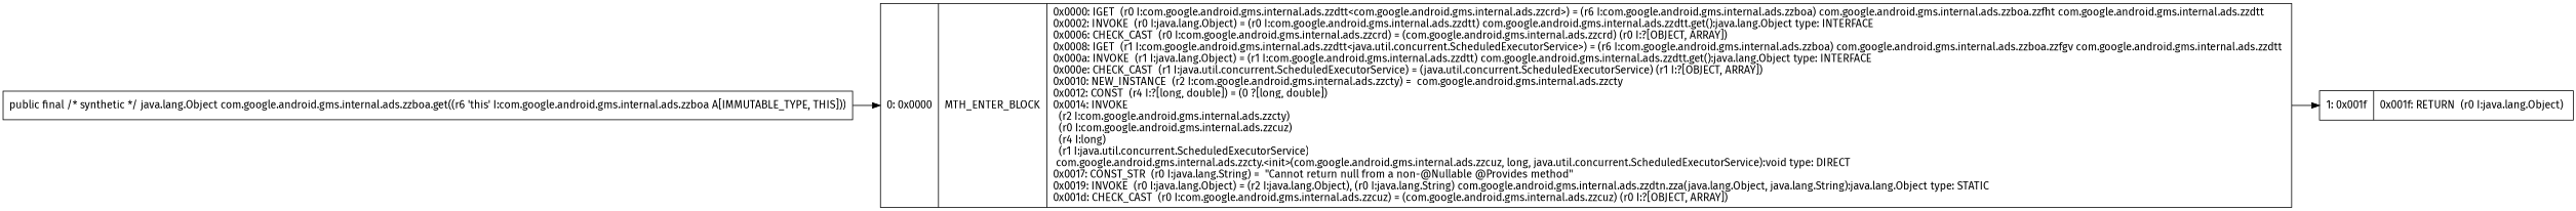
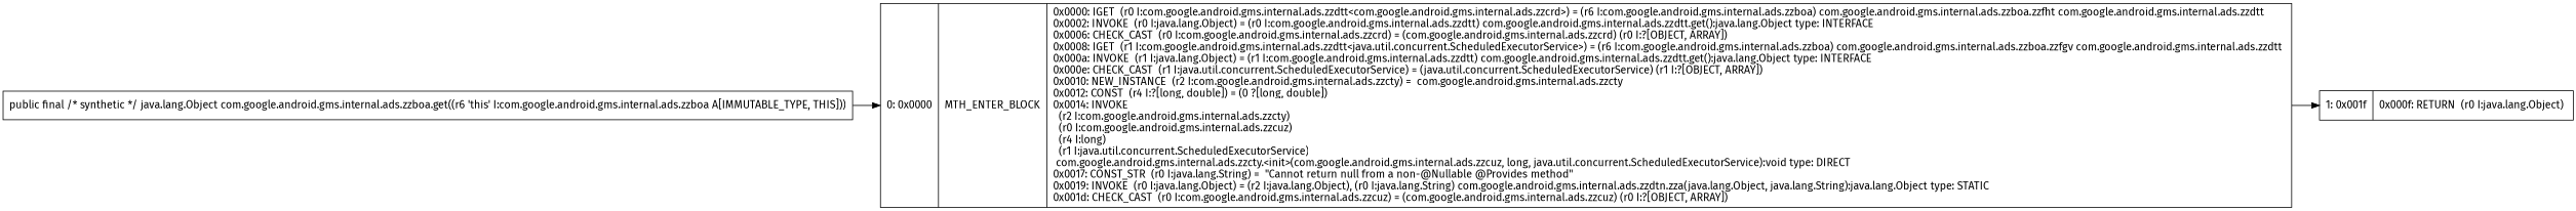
  digraph {
    rankdir=LR
    fontname="Fira Sans"
    node [shape=record fontname="Fira Sans"]
    edge [fontname="Fira Sans"]
    n1 [label="{0\:\ 0x0000|MTH_ENTER_BLOCK\l|0x0000: IGET  (r0 I:com.google.android.gms.internal.ads.zzdtt\<com.google.android.gms.internal.ads.zzcrd\>) = (r6 I:com.google.android.gms.internal.ads.zzboa) com.google.android.gms.internal.ads.zzboa.zzfht com.google.android.gms.internal.ads.zzdtt \l0x0002: INVOKE  (r0 I:java.lang.Object) = (r0 I:com.google.android.gms.internal.ads.zzdtt) com.google.android.gms.internal.ads.zzdtt.get():java.lang.Object type: INTERFACE \l0x0006: CHECK_CAST  (r0 I:com.google.android.gms.internal.ads.zzcrd) = (com.google.android.gms.internal.ads.zzcrd) (r0 I:?[OBJECT, ARRAY]) \l0x0008: IGET  (r1 I:com.google.android.gms.internal.ads.zzdtt\<java.util.concurrent.ScheduledExecutorService\>) = (r6 I:com.google.android.gms.internal.ads.zzboa) com.google.android.gms.internal.ads.zzboa.zzfgv com.google.android.gms.internal.ads.zzdtt \l0x000a: INVOKE  (r1 I:java.lang.Object) = (r1 I:com.google.android.gms.internal.ads.zzdtt) com.google.android.gms.internal.ads.zzdtt.get():java.lang.Object type: INTERFACE \l0x000e: CHECK_CAST  (r1 I:java.util.concurrent.ScheduledExecutorService) = (java.util.concurrent.ScheduledExecutorService) (r1 I:?[OBJECT, ARRAY]) \l0x0010: NEW_INSTANCE  (r2 I:com.google.android.gms.internal.ads.zzcty) =  com.google.android.gms.internal.ads.zzcty \l0x0012: CONST  (r4 I:?[long, double]) = (0 ?[long, double]) \l0x0014: INVOKE  \l  (r2 I:com.google.android.gms.internal.ads.zzcty)\l  (r0 I:com.google.android.gms.internal.ads.zzcuz)\l  (r4 I:long)\l  (r1 I:java.util.concurrent.ScheduledExecutorService)\l com.google.android.gms.internal.ads.zzcty.\<init\>(com.google.android.gms.internal.ads.zzcuz, long, java.util.concurrent.ScheduledExecutorService):void type: DIRECT \l0x0017: CONST_STR  (r0 I:java.lang.String) =  \"Cannot return null from a non\-@Nullable @Provides method\" \l0x0019: INVOKE  (r0 I:java.lang.Object) = (r2 I:java.lang.Object), (r0 I:java.lang.String) com.google.android.gms.internal.ads.zzdtn.zza(java.lang.Object, java.lang.String):java.lang.Object type: STATIC \l0x001d: CHECK_CAST  (r0 I:com.google.android.gms.internal.ads.zzcuz) = (com.google.android.gms.internal.ads.zzcuz) (r0 I:?[OBJECT, ARRAY]) \l}"]
-   n2 [label="{1\:\ 0x001f|0x001f: RETURN  (r0 I:java.lang.Object) \l}"]
+   n2 [label="{1\:\ 0x001f|0x000f: RETURN  (r0 I:java.lang.Object) \l}"]
    n3 [label="{public final \/* synthetic *\/ java.lang.Object com.google.android.gms.internal.ads.zzboa.get((r6 'this' I:com.google.android.gms.internal.ads.zzboa A[IMMUTABLE_TYPE, THIS])) }"]
    n1 -> n2
    n3 -> n1
  }
